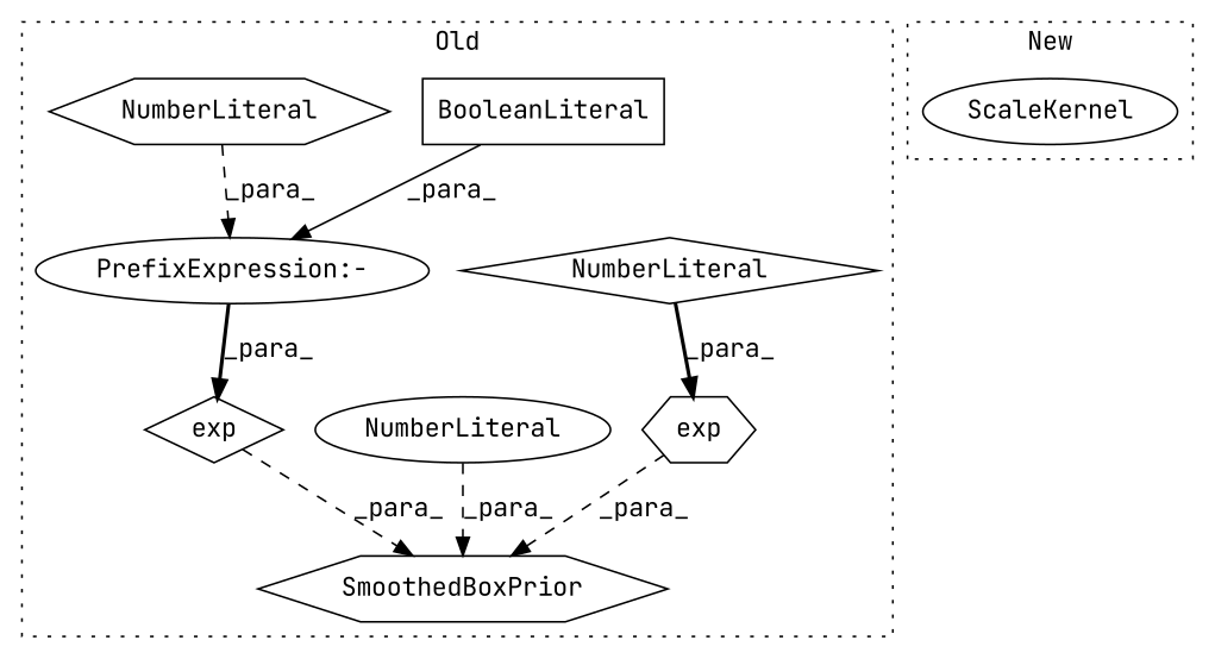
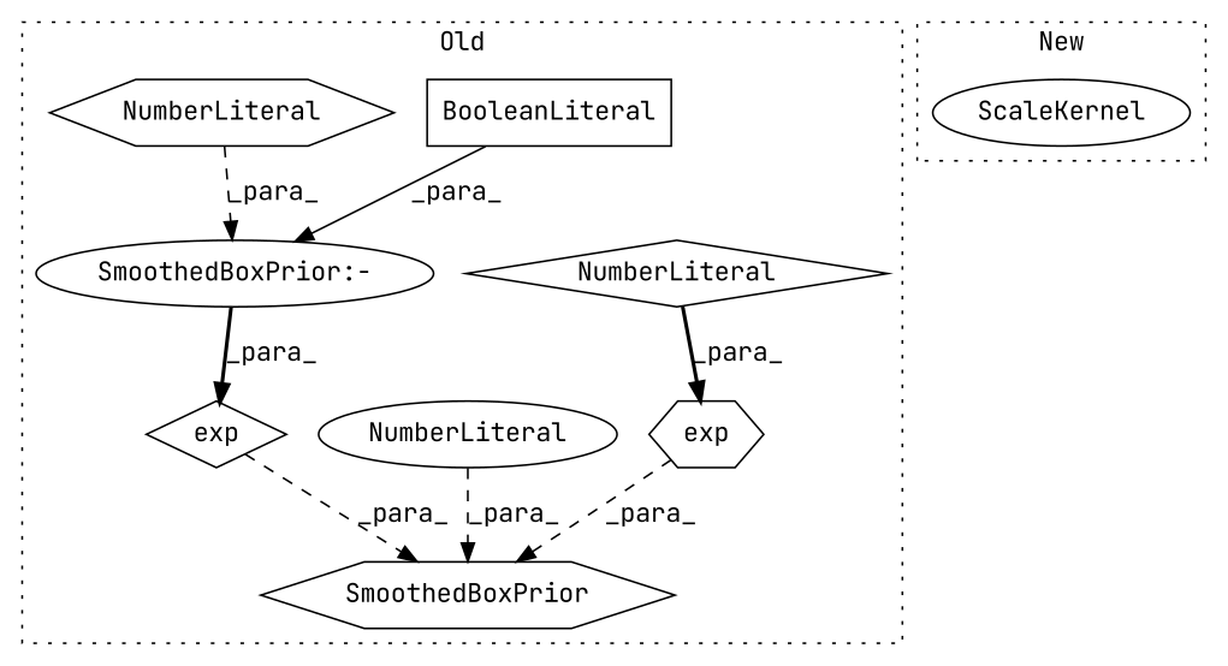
  digraph {
    fontname="JetBrains Mono"
    node [a=32 fontname="JetBrains Mono" l=1 shape=hexagon]
    edge [fontname="JetBrains Mono" style=dashed]
    n1 [l="4,1" label=exp s="1220,1225"]
    n2 [a=34 label=NumberLiteral s=1224 shape=diamond]
    n3 [l="17,1" label=SmoothedBoxPrior s="1195,1235"]
    n4 [a=34 l=3 label=NumberLiteral s=1227 shape=ellipse]
    n5 [a=9 l=4 label=BooleanLiteral s=1231 shape=box]
    n6 [l="4,1" label=exp s="1212,1218" shape=diamond]
-   n7 [a=38 label="PrefixExpression:-" s=1216 shape=ellipse]
+   n7 [a=38 label="SmoothedBoxPrior:-" s=1216 shape=ellipse]
    n8 [a=34 label=NumberLiteral s=1217]
    n9 [l="12,1" label=ScaleKernel s="1453,1493" shape=ellipse]
    subgraph cluster_1 {
      label=Old
      style=dotted
      n1
      n2
      n3
      n4
      n5
      n6
      n7
      n8
    }
    subgraph cluster_2 {
      label=New
      style=dotted
      n9
    }
    n1 -> n3 [label=_para_]
    n2 -> n1 [label=_para_ style=bold]
    n4 -> n3 [label=_para_]
    n5 -> n7 [label=_para_ style=solid]
    n6 -> n3 [label=_para_]
    n7 -> n6 [label=_para_ style=bold]
    n8 -> n7 [label=_para_]
  }
